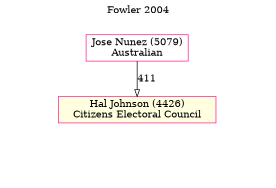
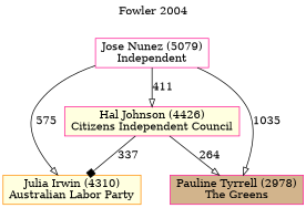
  digraph {
    label="Fowler 2004"
    labelloc=t
    mclimit=10
    node [color=deeppink fillcolor=lightyellow shape=box style=filled]
    edge [arrowhead=onormal]
-   n3 [fillcolor=white label="Jose Nunez (5079)\nAustralian"]
-   n4 [label="Hal Johnson (4426)\nCitizens Electoral Council"]
+   n1 [color=darkorange label="Julia Irwin (4310)\nAustralian Labor Party"]
+   n2 [fillcolor=tan label="Pauline Tyrrell (2978)\nThe Greens"]
+   n3 [fillcolor=white label="Jose Nunez (5079)\nIndependent"]
+   n4 [label="Hal Johnson (4426)\nCitizens Independent Council"]
+   n3 -> n1 [label=575]
+   n3 -> n2 [label=1035]
    n3 -> n4 [label=411]
+   n4 -> n1 [arrowhead=box label=337]
+   n4 -> n2 [label=264]
  }
